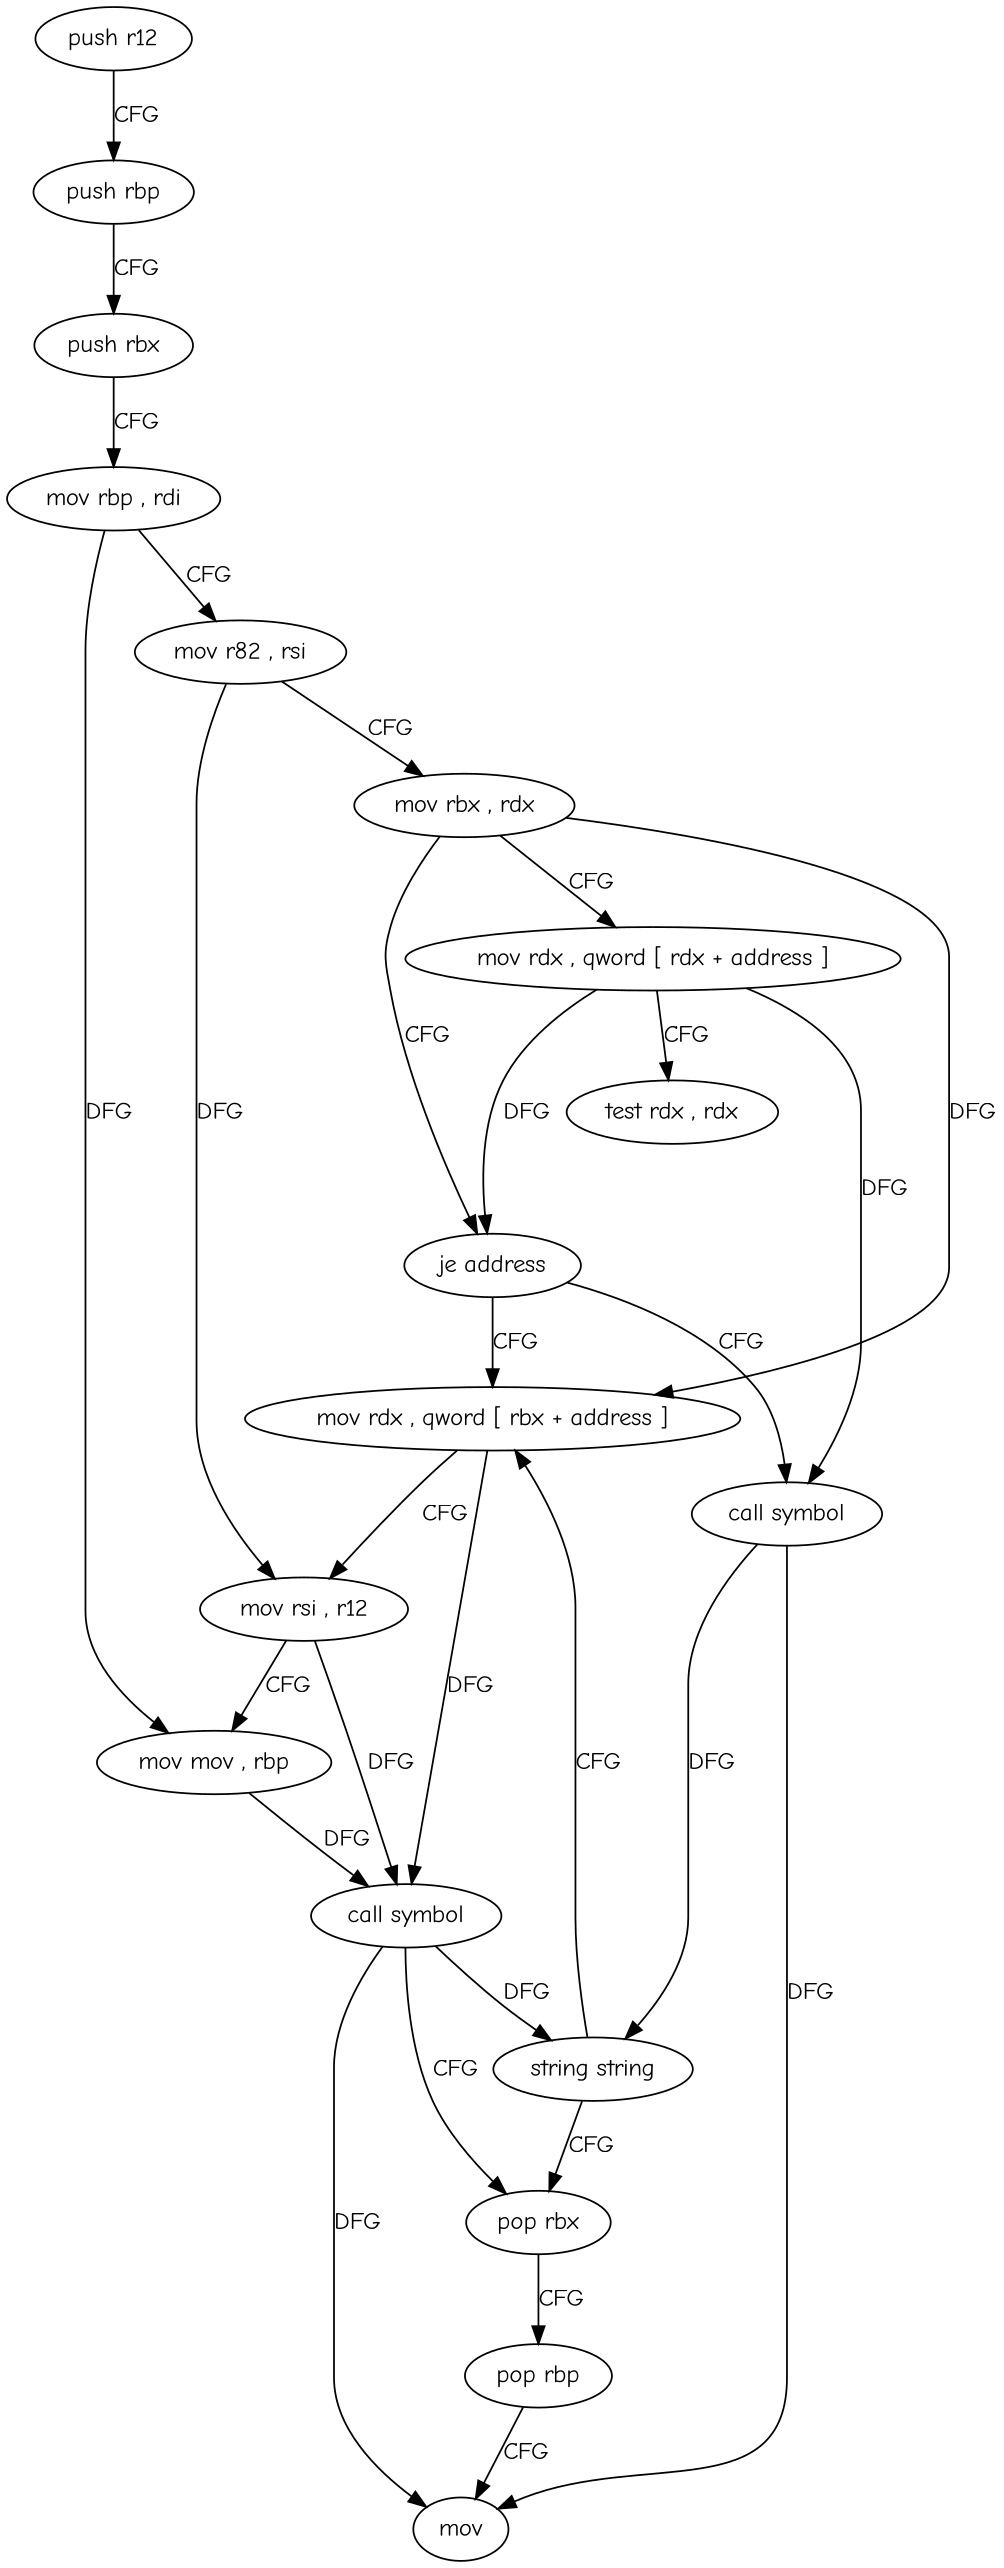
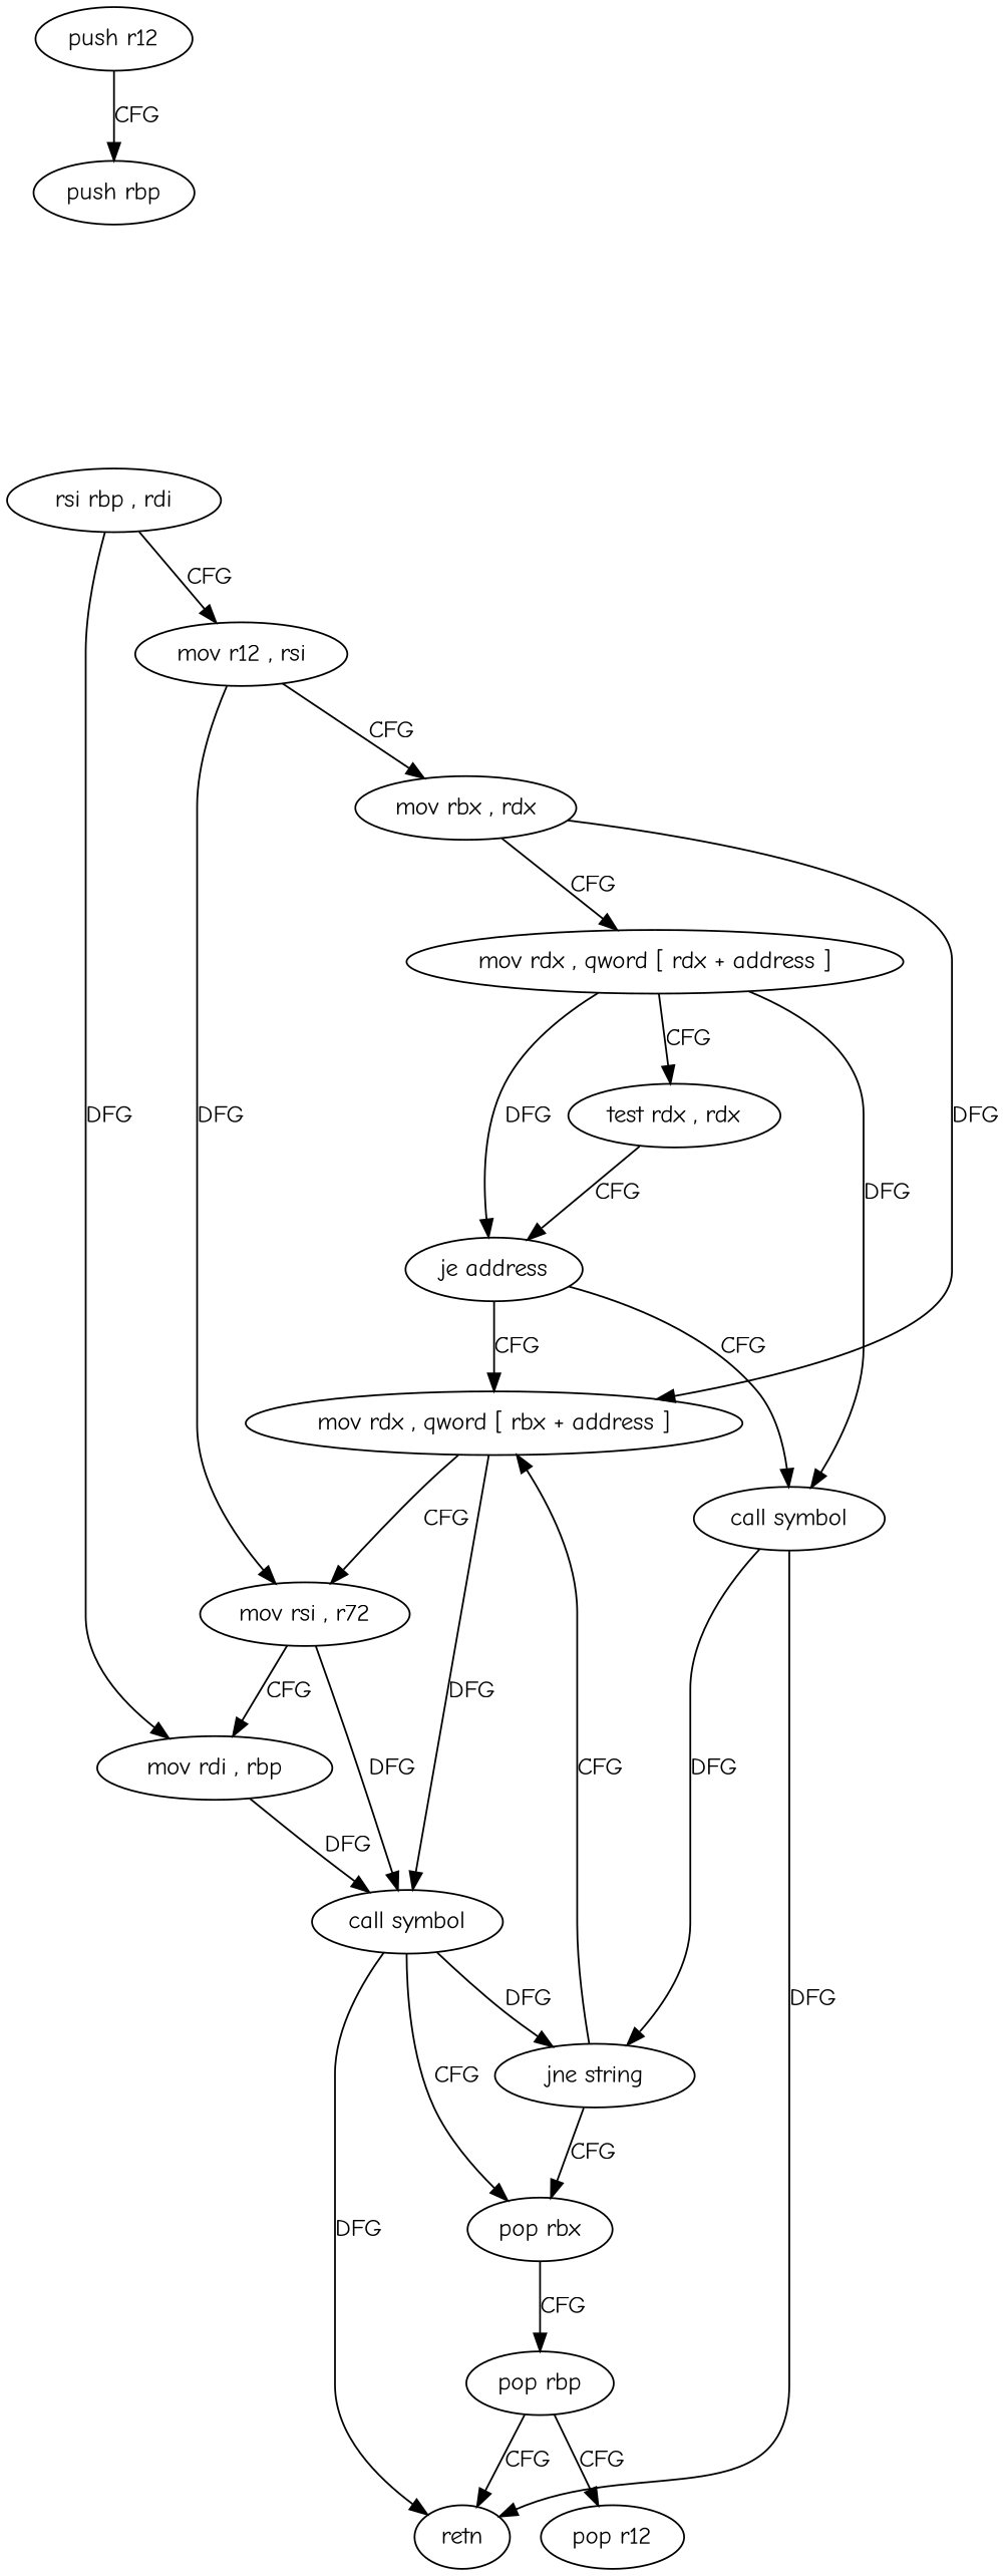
  digraph {
    fontname="Comic Neue"
    node [fontname="Comic Neue"]
    edge [fontname="Comic Neue"]
    n1 [label="push r12"]
    n2 [label="push rbp"]
-   n3 [label="push rbx"]
-   n4 [label="mov rbp , rdi"]
-   n5 [label="mov r82 , rsi"]
-   n6 [label="mov mov , rbp"]
+   n4 [label="rsi rbp , rdi"]
+   n5 [label="mov r12 , rsi"]
+   n6 [label="mov rdi , rbp"]
    n7 [label="mov rbx , rdx"]
-   n8 [label="mov rsi , r12"]
+   n8 [label="mov rsi , r72"]
    n9 [label="call symbol"]
    n10 [label="mov rdx , qword [ rdx + address ]"]
    n11 [label="mov rdx , qword [ rbx + address ]"]
    n12 [label="test rdx , rdx"]
    n13 [label="je address"]
    n14 [label="call symbol"]
-   n15 [label="string string"]
-   n16 [label=mov]
+   n15 [label="jne string"]
+   n16 [label=retn]
    n17 [label="pop rbx"]
    n18 [label="pop rbp"]
+   n19 [label="pop r12"]
    n1 -> n2 [label=CFG]
-   n2 -> n3 [label=CFG]
-   n3 -> n4 [label=CFG]
    n4 -> n5 [label=CFG]
    n4 -> n6 [label=DFG]
    n5 -> n7 [label=CFG]
    n5 -> n8 [label=DFG]
    n6 -> n9 [label=DFG]
    n7 -> n10 [label=CFG]
    n7 -> n11 [label=DFG]
    n8 -> n6 [label=CFG]
    n8 -> n9 [label=DFG]
    n9 -> n15 [label=DFG]
    n9 -> n16 [label=DFG]
    n9 -> n17 [label=CFG]
    n10 -> n12 [label=CFG]
    n10 -> n13 [label=DFG]
    n10 -> n14 [label=DFG]
    n11 -> n8 [label=CFG]
    n11 -> n9 [label=DFG]
-   n7 -> n13 [label=CFG]
+   n12 -> n13 [label=CFG]
    n13 -> n11 [label=CFG]
    n13 -> n14 [label=CFG]
    n14 -> n15 [label=DFG]
    n14 -> n16 [label=DFG]
    n15 -> n11 [label=CFG]
    n15 -> n17 [label=CFG]
    n17 -> n18 [label=CFG]
    n18 -> n16 [label=CFG]
+   n18 -> n19 [label=CFG]
  }
